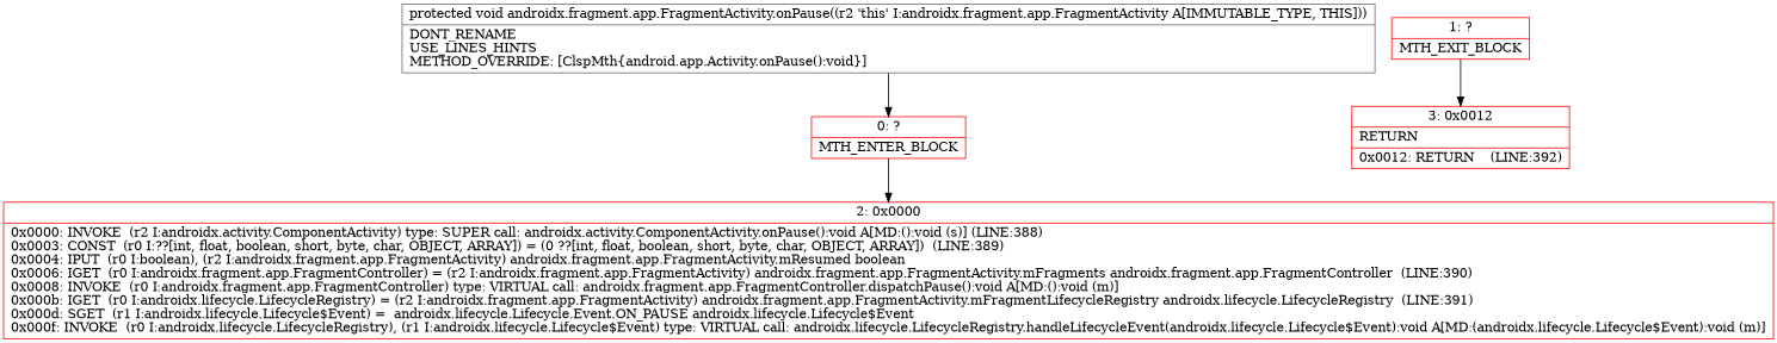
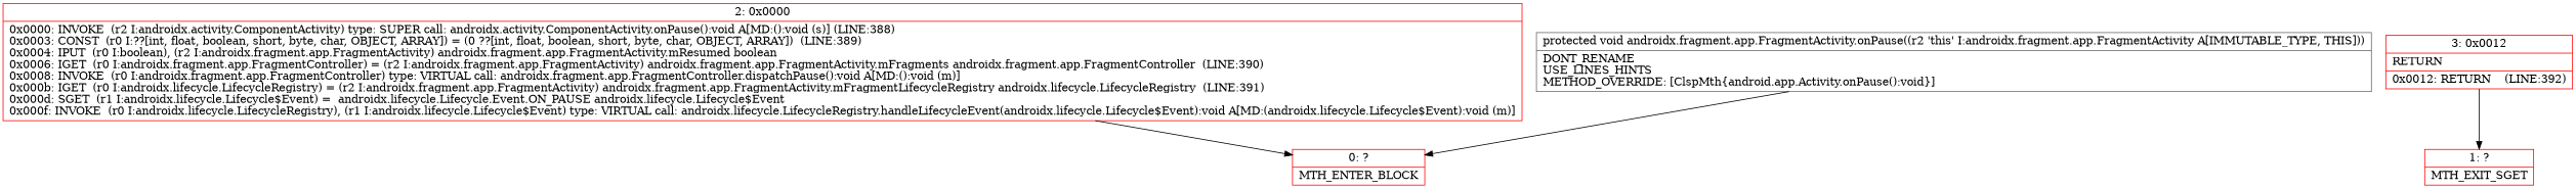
  digraph {
    node [color=red shape=record]
    edge [style=solid]
    n1 [label="{0\:\ ?|MTH_ENTER_BLOCK\l}"]
    n2 [label="{2\:\ 0x0000|0x0000: INVOKE  (r2 I:androidx.activity.ComponentActivity) type: SUPER call: androidx.activity.ComponentActivity.onPause():void A[MD:():void (s)] (LINE:388)\l0x0003: CONST  (r0 I:??[int, float, boolean, short, byte, char, OBJECT, ARRAY]) = (0 ??[int, float, boolean, short, byte, char, OBJECT, ARRAY])  (LINE:389)\l0x0004: IPUT  (r0 I:boolean), (r2 I:androidx.fragment.app.FragmentActivity) androidx.fragment.app.FragmentActivity.mResumed boolean \l0x0006: IGET  (r0 I:androidx.fragment.app.FragmentController) = (r2 I:androidx.fragment.app.FragmentActivity) androidx.fragment.app.FragmentActivity.mFragments androidx.fragment.app.FragmentController  (LINE:390)\l0x0008: INVOKE  (r0 I:androidx.fragment.app.FragmentController) type: VIRTUAL call: androidx.fragment.app.FragmentController.dispatchPause():void A[MD:():void (m)]\l0x000b: IGET  (r0 I:androidx.lifecycle.LifecycleRegistry) = (r2 I:androidx.fragment.app.FragmentActivity) androidx.fragment.app.FragmentActivity.mFragmentLifecycleRegistry androidx.lifecycle.LifecycleRegistry  (LINE:391)\l0x000d: SGET  (r1 I:androidx.lifecycle.Lifecycle$Event) =  androidx.lifecycle.Lifecycle.Event.ON_PAUSE androidx.lifecycle.Lifecycle$Event \l0x000f: INVOKE  (r0 I:androidx.lifecycle.LifecycleRegistry), (r1 I:androidx.lifecycle.Lifecycle$Event) type: VIRTUAL call: androidx.lifecycle.LifecycleRegistry.handleLifecycleEvent(androidx.lifecycle.Lifecycle$Event):void A[MD:(androidx.lifecycle.Lifecycle$Event):void (m)]\l}"]
    n3 [label="{3\:\ 0x0012|RETURN\l|0x0012: RETURN    (LINE:392)\l}"]
-   n4 [label="{1\:\ ?|MTH_EXIT_BLOCK\l}"]
+   n4 [label="{1\:\ ?|MTH_EXIT_SGET\l}"]
    n5 [color=gray40 label="{protected void androidx.fragment.app.FragmentActivity.onPause((r2 'this' I:androidx.fragment.app.FragmentActivity A[IMMUTABLE_TYPE, THIS]))  | DONT_RENAME\lUSE_LINES_HINTS\lMETHOD_OVERRIDE: [ClspMth\{android.app.Activity.onPause():void\}]\l}"]
-   n1 -> n2
-   n4 -> n3
+   n2 -> n1
+   n3 -> n4
    n5 -> n1
  }
